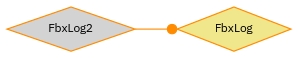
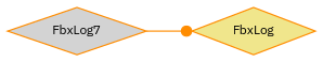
  digraph {
    rankdir=LR
    fontname="IBM Plex Sans"
    node [color=darkorange fontname="IBM Plex Sans" fontsize=10 shape=diamond style=filled]
-   n1 [fillcolor=lightgrey fontcolor=black height=0.2 label=FbxLog2 width=0.4]
+   n1 [fillcolor=lightgrey fontcolor=black height=0.2 label=FbxLog7 width=0.4]
    n2 [fillcolor=khaki height=0.2 label=FbxLog width=0.4]
    n1 -> n2 [color=darkorange fontname="IBM Plex Sans" fontsize=10 labelfontname=Helvetica labelfontsize=10 style=solid arrowhead=dot]
  }
